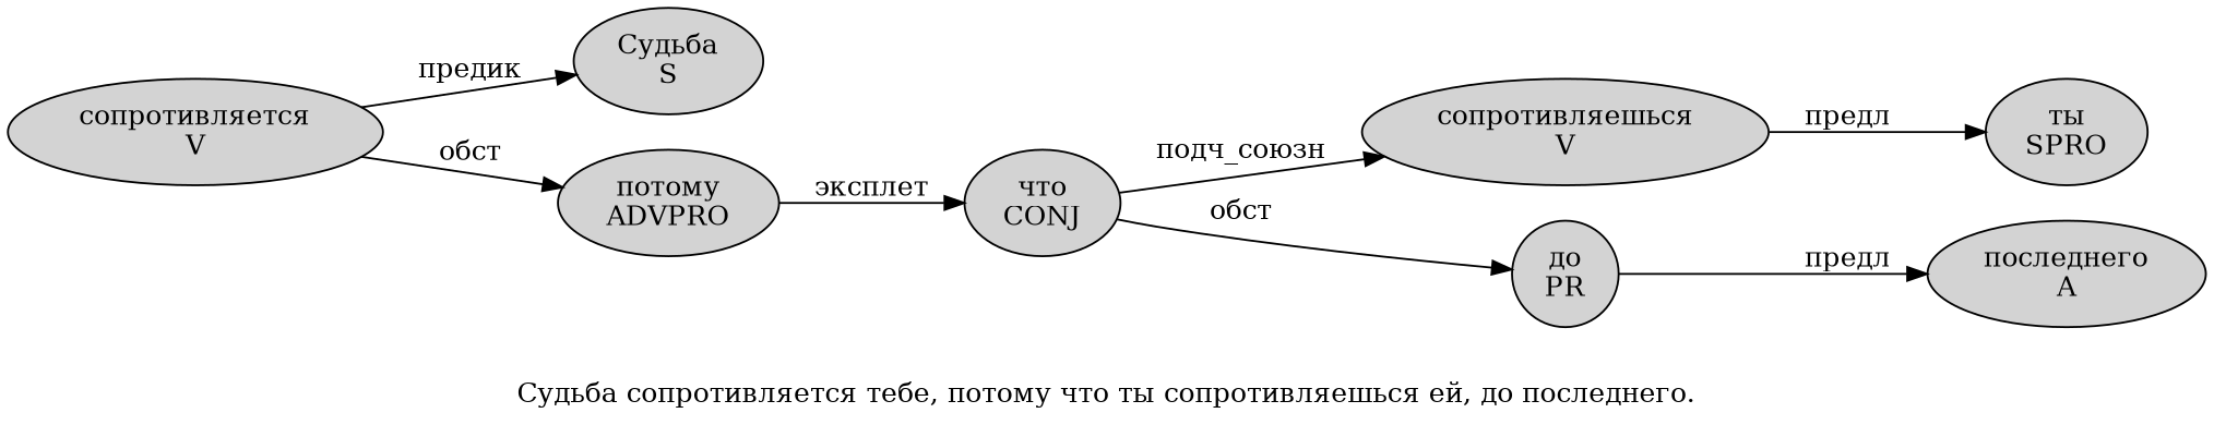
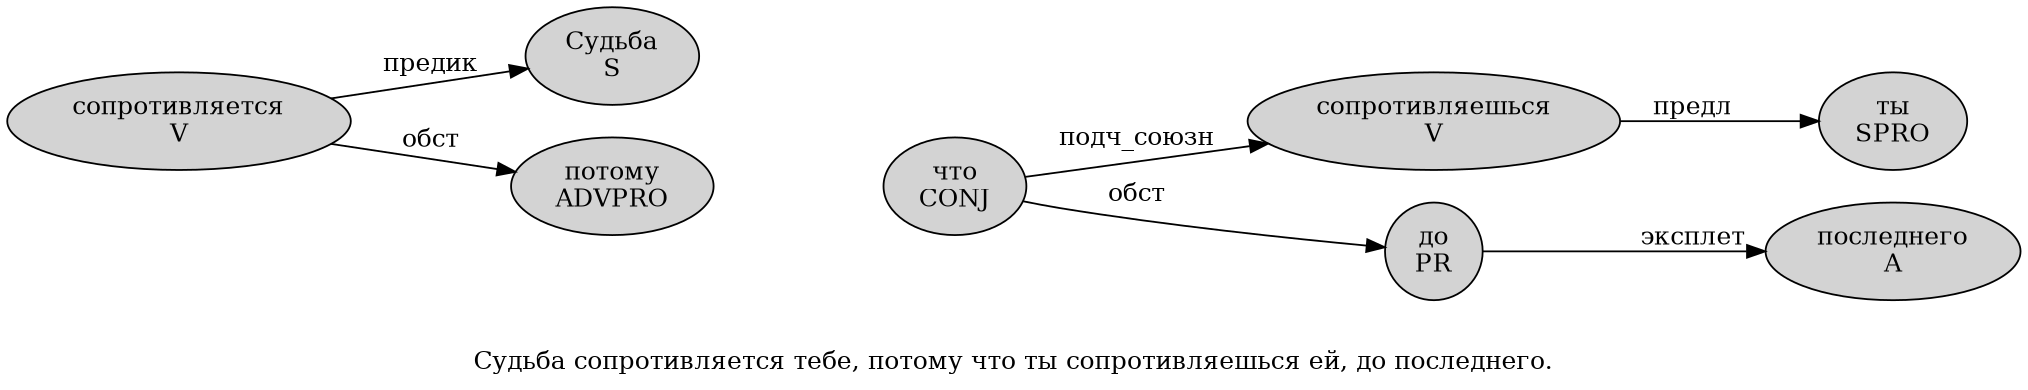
  digraph {
    label="Судьба сопротивляется тебе, потому что ты сопротивляешься ей, до последнего."
    rankdir=LR
    node [fillcolor=lightgray penwidth=1 shape=ellipse style=filled]
    n1 [label="Судьба\nS"]
    n2 [label="сопротивляется\nV"]
    n3 [label="потому\nADVPRO"]
    n4 [label="что\nCONJ"]
    n5 [label="сопротивляешься\nV"]
    n6 [label="до\nPR"]
    n7 [label="ты\nSPRO"]
    n8 [label="последнего\nA"]
    n2 -> n1 [label="предик"]
    n2 -> n3 [label="обст"]
-   n3 -> n4 [label="эксплет"]
    n4 -> n5 [label="подч_союзн"]
    n4 -> n6 [label="обст"]
    n5 -> n7 [label="предл"]
-   n6 -> n8 [label="предл"]
+   n6 -> n8 [label="эксплет"]
  }
